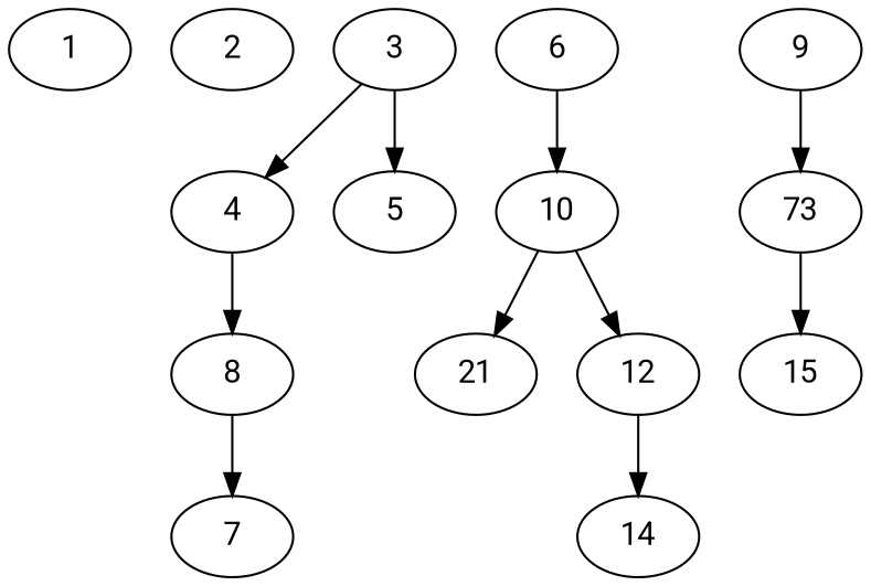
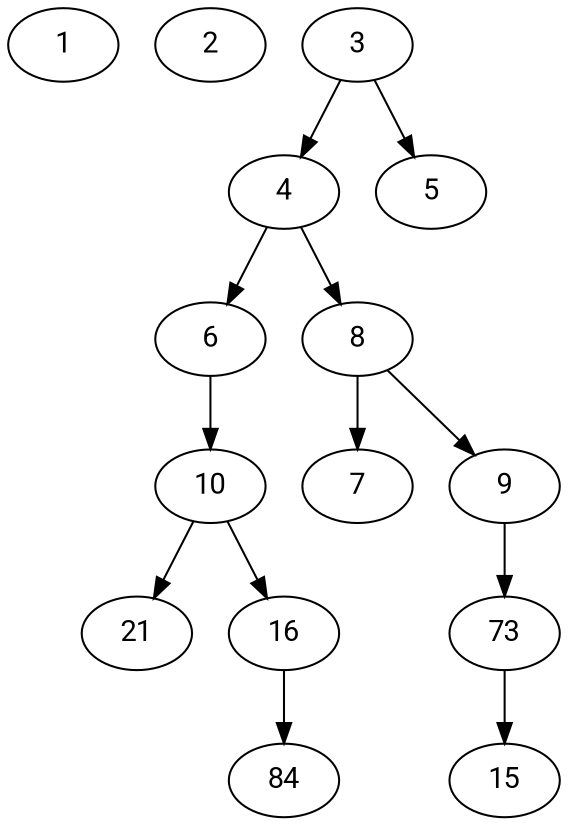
  digraph {
    fontname=Roboto
    node [alpha=0.19 fontname=Roboto]
    edge [fontname=Roboto]
    1 [alpha=0.07 expect_size=962938848411648000]
    2 [expect_size=221673878885043]
    3 [alpha=0.08 expect_size=6911951820217747]
    4 [alpha=0.03 expect_size=260697887732662272]
    5 [alpha=0.10 expect_size=83240830984595]
    6 [alpha=0.00 expect_size=7011374043941329]
    8 [alpha=0.16 expect_size=174837741979172864]
    10 [alpha=0.09 expect_size=1788596384882299]
    7 [alpha=0.06 expect_size=3451501889683502]
    9 [alpha=0.15 expect_size=43513541609519]
    n11 [expect_size=10504404642101080 label=21]
-   12 [alpha=0.18 expect_size=12505968859738006]
+   12 [alpha=0.18 expect_size=12505968859738006 label=16]
    n13 [alpha=0.12 expect_size=85434727618906 label=73]
-   14 [expect_size=290942798943955]
+   14 [expect_size=290942798943955 label=84]
    15 [alpha=0.05 expect_size=9219959049682944]
    3 -> 4
    3 -> 5
+   4 -> 6
    4 -> 8
    6 -> 10
    8 -> 7
+   8 -> 9
    10 -> n11
    10 -> 12
    9 -> n13
    12 -> 14
    n13 -> 15
  }
